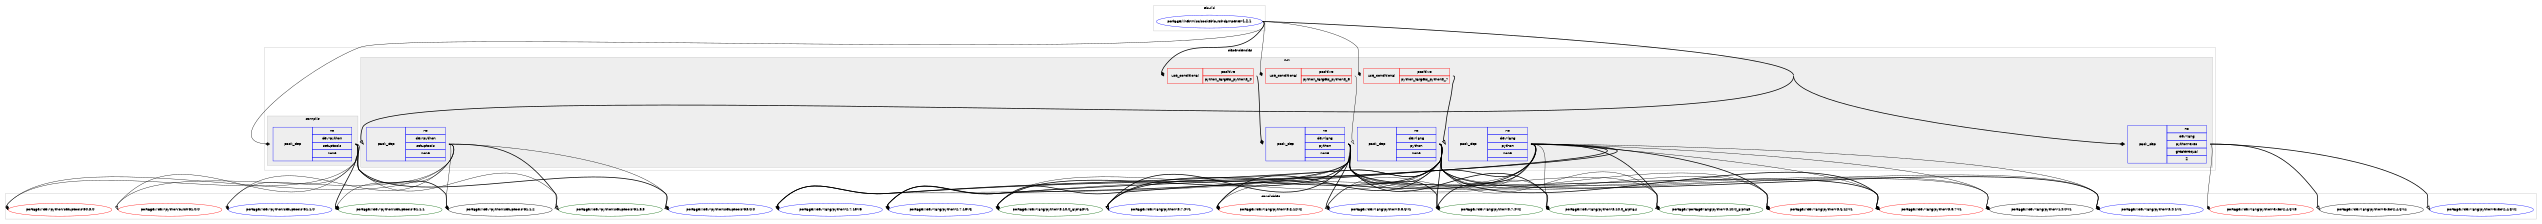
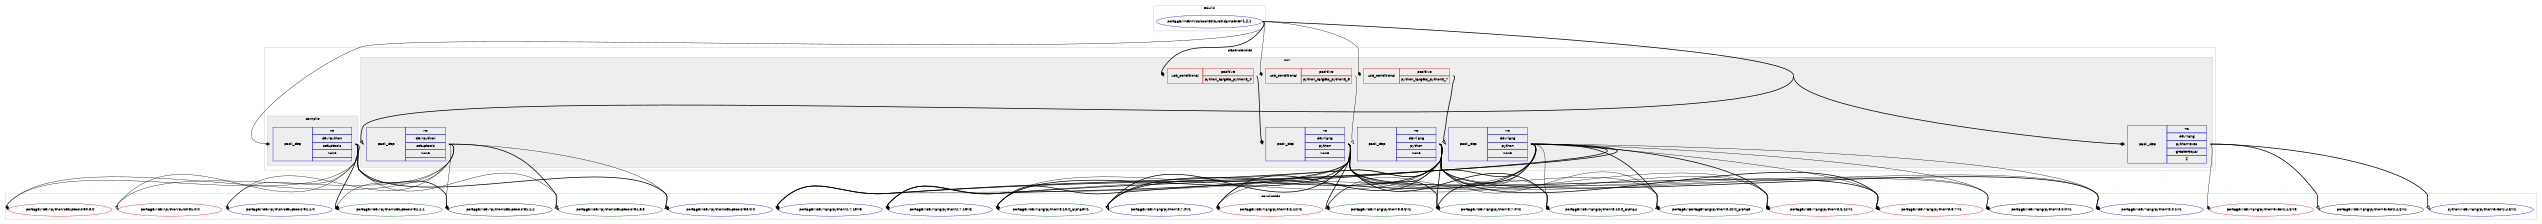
  digraph {
    compound=true
    concentrate=true
    fontname=Helvetica
    fontsize=10
    newrank=true
    rankdir=TB
    ranksep=1.5
    node [color=blue fontname=Helvetica fontsize=10]
    edge [arrowhead=diamond headport=w style=solid tailport=e weight=100]
    n1 [label="portage://net-misc/socket-burst-dampener-1.2.1" width=4]
    n2 [label=<<TABLE BORDER="0" CELLBORDER="1" CELLSPACING="0" CELLPADDING="4" WIDTH="220"><TR><TD ROWSPAN="6" CELLPADDING="30">pack_dep</TD></TR><TR><TD WIDTH="110">no</TD></TR><TR><TD>dev-python</TD></TR><TR><TD>setuptools</TD></TR><TR><TD>none</TD></TR><TR><TD></TD></TR></TABLE>> shape=none]
    n3 [label=<<TABLE BORDER="0" CELLBORDER="1" CELLSPACING="0" CELLPADDING="4" WIDTH="220"><TR><TD ROWSPAN="6" CELLPADDING="30">pack_dep</TD></TR><TR><TD WIDTH="110">no</TD></TR><TR><TD>dev-lang</TD></TR><TR><TD>python</TD></TR><TR><TD>none</TD></TR><TR><TD></TD></TR></TABLE>> shape=none]
    n4 [color=red label=<<TABLE BORDER="0" CELLBORDER="1" CELLSPACING="0" CELLPADDING="4"><TR><TD ROWSPAN="3" CELLPADDING="10">use_conditional</TD></TR><TR><TD>positive</TD></TR><TR><TD>python_targets_python3_7</TD></TR></TABLE>> shape=none]
    n5 [label=<<TABLE BORDER="0" CELLBORDER="1" CELLSPACING="0" CELLPADDING="4" WIDTH="220"><TR><TD ROWSPAN="6" CELLPADDING="30">pack_dep</TD></TR><TR><TD WIDTH="110">no</TD></TR><TR><TD>dev-lang</TD></TR><TR><TD>python</TD></TR><TR><TD>none</TD></TR><TR><TD></TD></TR></TABLE>> shape=none]
    n6 [color=red label=<<TABLE BORDER="0" CELLBORDER="1" CELLSPACING="0" CELLPADDING="4"><TR><TD ROWSPAN="3" CELLPADDING="10">use_conditional</TD></TR><TR><TD>positive</TD></TR><TR><TD>python_targets_python3_8</TD></TR></TABLE>> shape=none]
    n7 [label=<<TABLE BORDER="0" CELLBORDER="1" CELLSPACING="0" CELLPADDING="4" WIDTH="220"><TR><TD ROWSPAN="6" CELLPADDING="30">pack_dep</TD></TR><TR><TD WIDTH="110">no</TD></TR><TR><TD>dev-lang</TD></TR><TR><TD>python</TD></TR><TR><TD>none</TD></TR><TR><TD></TD></TR></TABLE>> shape=none]
    n8 [color=red label=<<TABLE BORDER="0" CELLBORDER="1" CELLSPACING="0" CELLPADDING="4"><TR><TD ROWSPAN="3" CELLPADDING="10">use_conditional</TD></TR><TR><TD>positive</TD></TR><TR><TD>python_targets_python3_9</TD></TR></TABLE>> shape=none]
    n9 [label=<<TABLE BORDER="0" CELLBORDER="1" CELLSPACING="0" CELLPADDING="4" WIDTH="220"><TR><TD ROWSPAN="6" CELLPADDING="30">pack_dep</TD></TR><TR><TD WIDTH="110">no</TD></TR><TR><TD>dev-lang</TD></TR><TR><TD>python-exec</TD></TR><TR><TD>greaterequal</TD></TR><TR><TD>2</TD></TR></TABLE>> shape=none]
    n10 [label=<<TABLE BORDER="0" CELLBORDER="1" CELLSPACING="0" CELLPADDING="4" WIDTH="220"><TR><TD ROWSPAN="6" CELLPADDING="30">pack_dep</TD></TR><TR><TD WIDTH="110">no</TD></TR><TR><TD>dev-python</TD></TR><TR><TD>setuptools</TD></TR><TR><TD>none</TD></TR><TR><TD></TD></TR></TABLE>> shape=none]
    n11 [label="portage://dev-python/setuptools-53.0.0" width=4]
    n12 [color=darkgreen label="portage://dev-python/setuptools-51.3.3" width=4]
    n13 [color=black label="portage://dev-python/setuptools-51.1.2" width=4]
    n14 [color=darkgreen label="portage://dev-python/setuptools-51.1.1" width=4]
    n15 [label="portage://dev-python/setuptools-51.1.0" width=4]
    n16 [color=red label="portage://dev-python/burst-51.0.0" width=4]
    n17 [color=red label="portage://dev-python/setuptools-50.3.0" width=4]
    n18 [label="portage://dev-lang/python-3.9.1-r1" width=4]
-   n19 [color=black label="portage://dev-lang/python-1.9.0-r1" width=4]
+   n19 [color=black label="portage://dev-lang/python-3.9.0-r1" width=4]
    n20 [color=red label="portage://dev-lang/python-3.8.7-r1" width=4]
-   n21 [label="portage://dev-lang/python-3.8.6-r1" width=4]
+   n21 [color=darkgreen label="portage://dev-lang/python-3.8.6-r1" width=4]
    n22 [color=darkgreen label="portage://dev-lang/python-3.7.9-r2" width=4]
    n23 [label="portage://dev-lang/python-3.7.9-r1" width=4]
    n24 [color=red label="portage://dev-lang/python-3.6.12-r2" width=4]
    n25 [color=red label="portage://dev-lang/python-3.6.12-r1" width=4]
    n26 [color=darkgreen label="portage://portage-lang/python-3.10.0_alpha5" width=4]
    n27 [color=darkgreen label="portage://dev-lang/python-3.10.0_alpha4" width=4]
    n28 [color=darkgreen label="portage://dev-lang/python-3.10.0_alpha3-r1" width=4]
    n29 [label="portage://dev-lang/python-2.7.18-r6" width=4]
    n30 [label="portage://dev-lang/python-2.7.18-r5" width=4]
    n31 [color=black label="portage://dev-lang/python-exec-2.4.6-r4" width=4]
    n32 [color=red label="portage://dev-lang/python-exec-2.4.6-r3" width=4]
-   n33 [label="portage://dev-lang/python-exec-2.4.6-r2" width=4]
+   n33 [label="python://dev-lang/python-exec-2.4.6-r2" width=4]
    subgraph cluster_1 {
      color=gray
      label=<<i>ebuild</i>>
      n1
    }
    subgraph cluster_2 {
      color=gray
      label=<<i>dependencies</i>>
      subgraph cluster_3 {
        color=gray
        fillcolor="#eeeeee"
        label=<<i>compile</i>>
        style=filled
        subgraph sub_4 {
          color=gray
          fillcolor="#eeeeee"
          label=<<i>compile</i>>
          style=filled
          n2
        }
      }
      subgraph cluster_5 {
        color=gray
        fillcolor="#eeeeee"
        label=<<i>compile and run</i>>
        style=filled
      }
      subgraph cluster_6 {
        color=gray
        fillcolor="#eeeeee"
        label=<<i>run</i>>
        style=filled
        subgraph sub_7 {
          color=gray
          fillcolor="#eeeeee"
          label=<<i>run</i>>
          style=filled
          n4
          subgraph sub_8 {
            color=gray
            fillcolor="#eeeeee"
            label=<<i>run</i>>
            style=filled
            n3
          }
        }
        subgraph sub_9 {
          color=gray
          fillcolor="#eeeeee"
          label=<<i>run</i>>
          style=filled
          n6
          subgraph sub_10 {
            color=gray
            fillcolor="#eeeeee"
            label=<<i>run</i>>
            style=filled
            n5
          }
        }
        subgraph sub_11 {
          color=gray
          fillcolor="#eeeeee"
          label=<<i>run</i>>
          style=filled
          n8
          subgraph sub_12 {
            color=gray
            fillcolor="#eeeeee"
            label=<<i>run</i>>
            style=filled
            n7
          }
        }
        subgraph sub_13 {
          color=gray
          fillcolor="#eeeeee"
          label=<<i>run</i>>
          style=filled
          n9
        }
        subgraph sub_14 {
          color=gray
          fillcolor="#eeeeee"
          label=<<i>run</i>>
          style=filled
          n10
        }
      }
    }
    subgraph cluster_15 {
      color=gray
      label=<<i>candidates</i>>
      rank=same
      subgraph sub_16 {
        color=black
        label=<<i>candidates</i>>
        nodesep=1
        rank=same
        n11
        n12
        n13
        n14
        n15
        n16
        n17
      }
      subgraph sub_17 {
        color=black
        label=<<i>candidates</i>>
        nodesep=1
        rank=same
        n18
        n19
        n20
        n21
        n22
        n23
        n24
        n25
        n26
        n27
        n28
        n29
        n30
      }
      subgraph sub_18 {
        color=black
        label=<<i>candidates</i>>
        nodesep=1
        rank=same
        n18
        n19
        n20
        n21
        n22
        n23
        n24
        n25
        n26
        n27
        n28
        n29
        n30
      }
      subgraph sub_19 {
        color=black
        label=<<i>candidates</i>>
        nodesep=1
        rank=same
        n18
        n19
        n20
        n21
        n22
        n23
        n24
        n25
        n26
        n27
        n28
        n29
        n30
      }
      subgraph sub_20 {
        color=black
        label=<<i>candidates</i>>
        nodesep=1
        rank=same
        n31
        n32
        n33
      }
      subgraph sub_21 {
        color=black
        label=<<i>candidates</i>>
        nodesep=1
        rank=same
        n11
        n12
        n13
        n14
        n15
        n16
        n17
      }
    }
    n1 -> n2 [weight=20]
    n1 -> n4 [weight=20]
    n1 -> n6 [weight=20]
    n1 -> n8 [style=bold weight=20]
    n1 -> n9 [style=bold weight=20]
    n1 -> n10 [arrowhead=onormal style=bold weight=20]
    n2 -> n11 [arrowhead=onormal style=bold]
    n2 -> n12 [arrowhead=onormal]
    n2 -> n13 [arrowhead=onormal style=bold]
    n2 -> n14 [style=bold]
    n2 -> n15 [arrowhead=onormal]
    n2 -> n16 [arrowhead=onormal]
    n2 -> n17
    n3 -> n18 [arrowhead=onormal]
    n3 -> n19 [arrowhead=onormal]
    n3 -> n20
    n3 -> n21 [arrowhead=onormal]
    n3 -> n22 [style=bold]
    n3 -> n23 [arrowhead=onormal style=bold]
    n3 -> n24
    n3 -> n25 [style=bold]
    n3 -> n26 [style=bold]
    n3 -> n27
    n3 -> n28 [arrowhead=onormal style=bold]
    n3 -> n29 [arrowhead=onormal style=bold]
    n3 -> n30 [arrowhead=onormal style=bold]
    n4 -> n3 [arrowhead=onormal style=bold weight=20]
    n5 -> n18 [style=bold]
    n5 -> n19
    n5 -> n20 [style=bold]
    n5 -> n21
    n5 -> n22 [style=bold]
    n5 -> n23 [arrowhead=onormal style=bold]
    n5 -> n24 [style=bold]
    n5 -> n25
    n5 -> n26 [arrowhead=onormal]
    n5 -> n27 [arrowhead=onormal]
    n5 -> n28
    n5 -> n29 [arrowhead=onormal]
    n5 -> n30 [style=bold]
    n6 -> n5 [arrowhead=onormal weight=20]
    n7 -> n18
    n7 -> n19
    n7 -> n20 [arrowhead=onormal style=bold]
    n7 -> n21 [arrowhead=onormal style=bold]
    n7 -> n22 [arrowhead=onormal style=bold]
    n7 -> n23 [arrowhead=onormal style=bold]
    n7 -> n24 [arrowhead=onormal]
    n7 -> n25
    n7 -> n26 [arrowhead=onormal]
    n7 -> n27 [style=bold]
    n7 -> n28 [style=bold]
    n7 -> n29 [style=bold]
    n7 -> n30 [arrowhead=onormal]
    n8 -> n7 [style=bold weight=20]
    n9 -> n31 [arrowhead=onormal style=bold]
    n9 -> n32
    n9 -> n33 [arrowhead=onormal style=bold]
    n10 -> n11
    n10 -> n12 [arrowhead=onormal style=bold]
    n10 -> n13
    n10 -> n14
    n10 -> n15
    n10 -> n16 [arrowhead=onormal]
    n10 -> n17 [arrowhead=onormal]
  }
